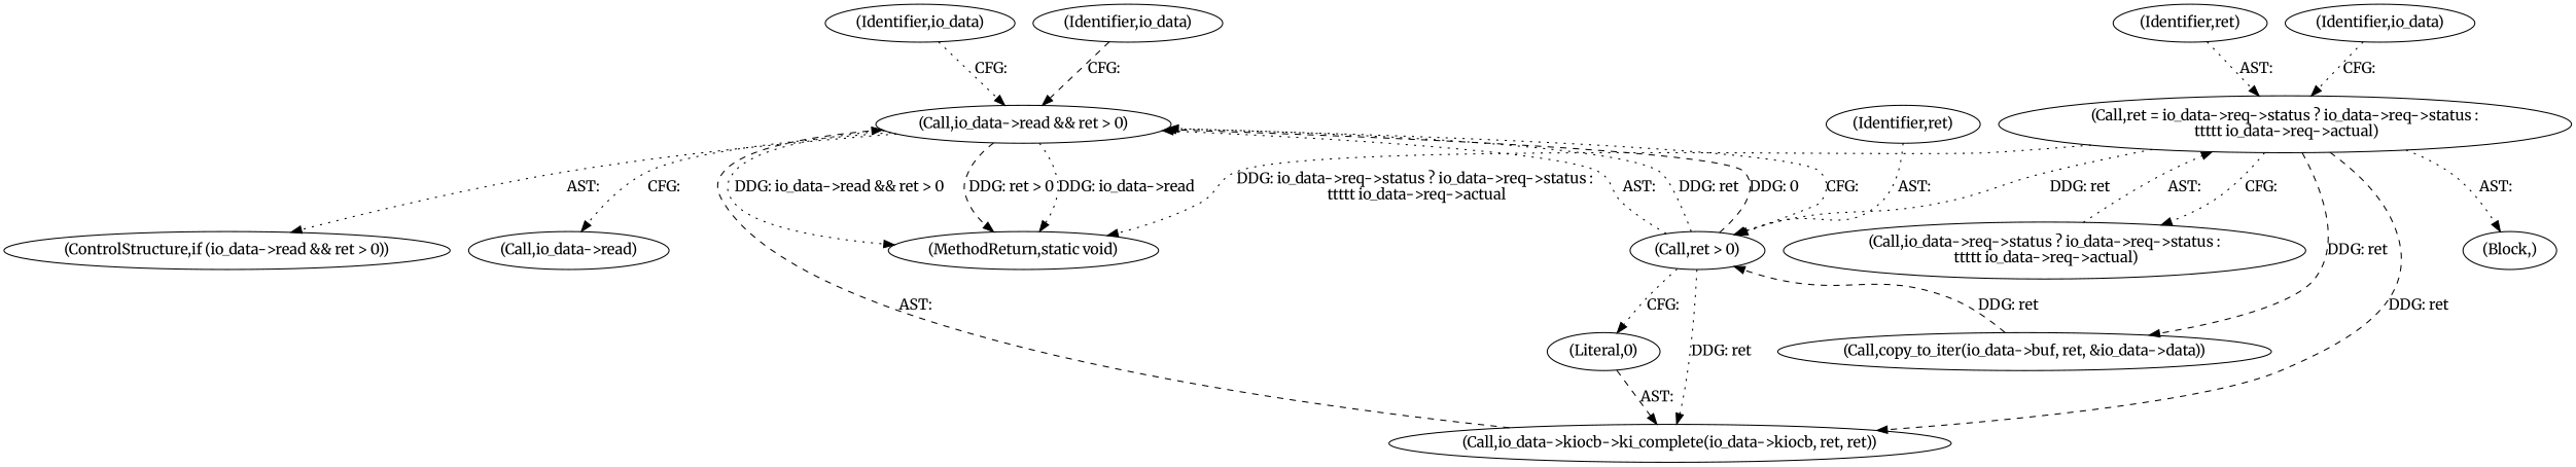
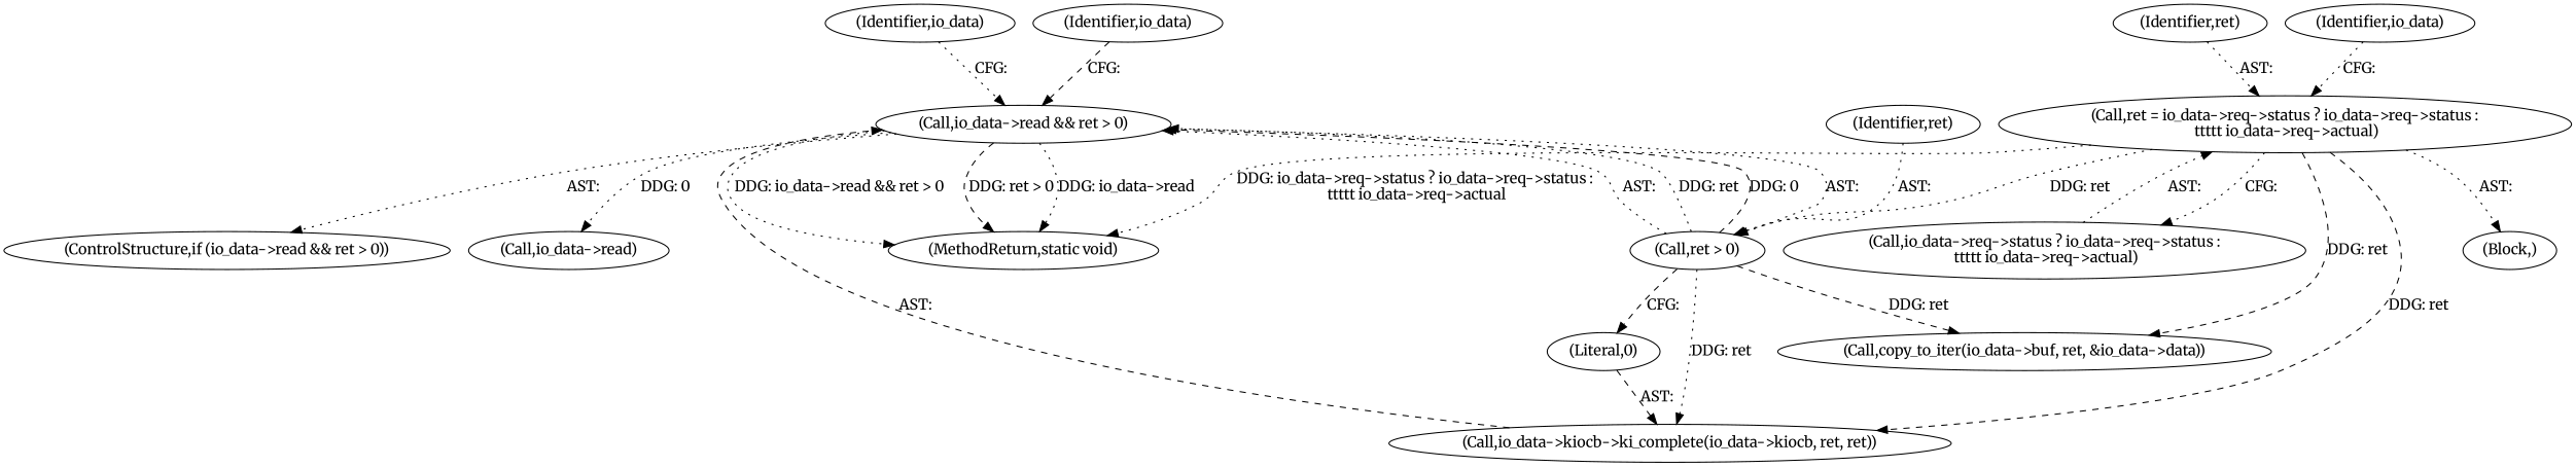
  digraph {
    fontname=Merriweather
    node [fontname=Merriweather]
    edge [fontname=Merriweather style=dotted]
    n1 [label="(Call,io_data->read && ret > 0)"]
    n2 [label="(Call,ret > 0)"]
    n3 [label="(MethodReturn,static void)"]
    n4 [label="(ControlStructure,if (io_data->read && ret > 0))"]
    n5 [label="(Call,io_data->read)"]
    n6 [label="(Call,io_data->kiocb->ki_complete(io_data->kiocb, ret, ret))"]
    n7 [label="(Literal,0)"]
    n8 [label="(Call,copy_to_iter(io_data->buf, ret, &io_data->data))"]
    n9 [label="(Call,ret = io_data->req->status ? io_data->req->status :\n \t\t\t\t\t io_data->req->actual)"]
    n10 [label="(Call,io_data->req->status ? io_data->req->status :\n \t\t\t\t\t io_data->req->actual)"]
    n11 [label="(Block,)"]
    n12 [label="(Identifier,ret)"]
    n13 [label="(Identifier,io_data)"]
    n14 [label="(Identifier,ret)"]
    n15 [label="(Identifier,io_data)"]
    n16 [label="(Identifier,io_data)"]
-   n1 -> n2 [label="CFG: "]
+   n1 -> n2 [label="AST: "]
    n1 -> n3 [label="DDG: io_data->read && ret > 0"]
    n1 -> n3 [label="DDG: ret > 0" style=dashed]
    n1 -> n3 [label="DDG: io_data->read"]
    n1 -> n4 [label="AST: "]
-   n1 -> n5 [label="CFG: "]
+   n1 -> n5 [label="DDG: 0"]
    n2 -> n1 [label="AST: "]
    n2 -> n1 [label="DDG: ret"]
    n2 -> n1 [label="DDG: 0" style=dashed]
    n2 -> n6 [label="DDG: ret"]
-   n2 -> n7 [label="CFG: "]
-   n8 -> n2 [label="DDG: ret" style=dashed]
+   n2 -> n7 [label="CFG: " style=dashed]
+   n2 -> n8 [label="DDG: ret" style=dashed]
    n6 -> n1 [label="AST: " style=dashed]
    n7 -> n6 [label="AST: " style=dashed]
    n9 -> n2 [label="DDG: ret"]
    n9 -> n3 [label="DDG: io_data->req->status ? io_data->req->status :\n \t\t\t\t\t io_data->req->actual"]
    n9 -> n6 [label="DDG: ret" style=dashed]
    n9 -> n8 [label="DDG: ret" style=dashed]
    n9 -> n10 [label="CFG: "]
    n9 -> n11 [label="AST: "]
    n10 -> n9 [label="AST: "]
    n12 -> n9 [label="AST: "]
    n13 -> n9 [label="CFG: "]
    n14 -> n2 [label="AST: "]
    n15 -> n1 [label="CFG: "]
    n16 -> n1 [label="CFG: " style=dashed]
  }
